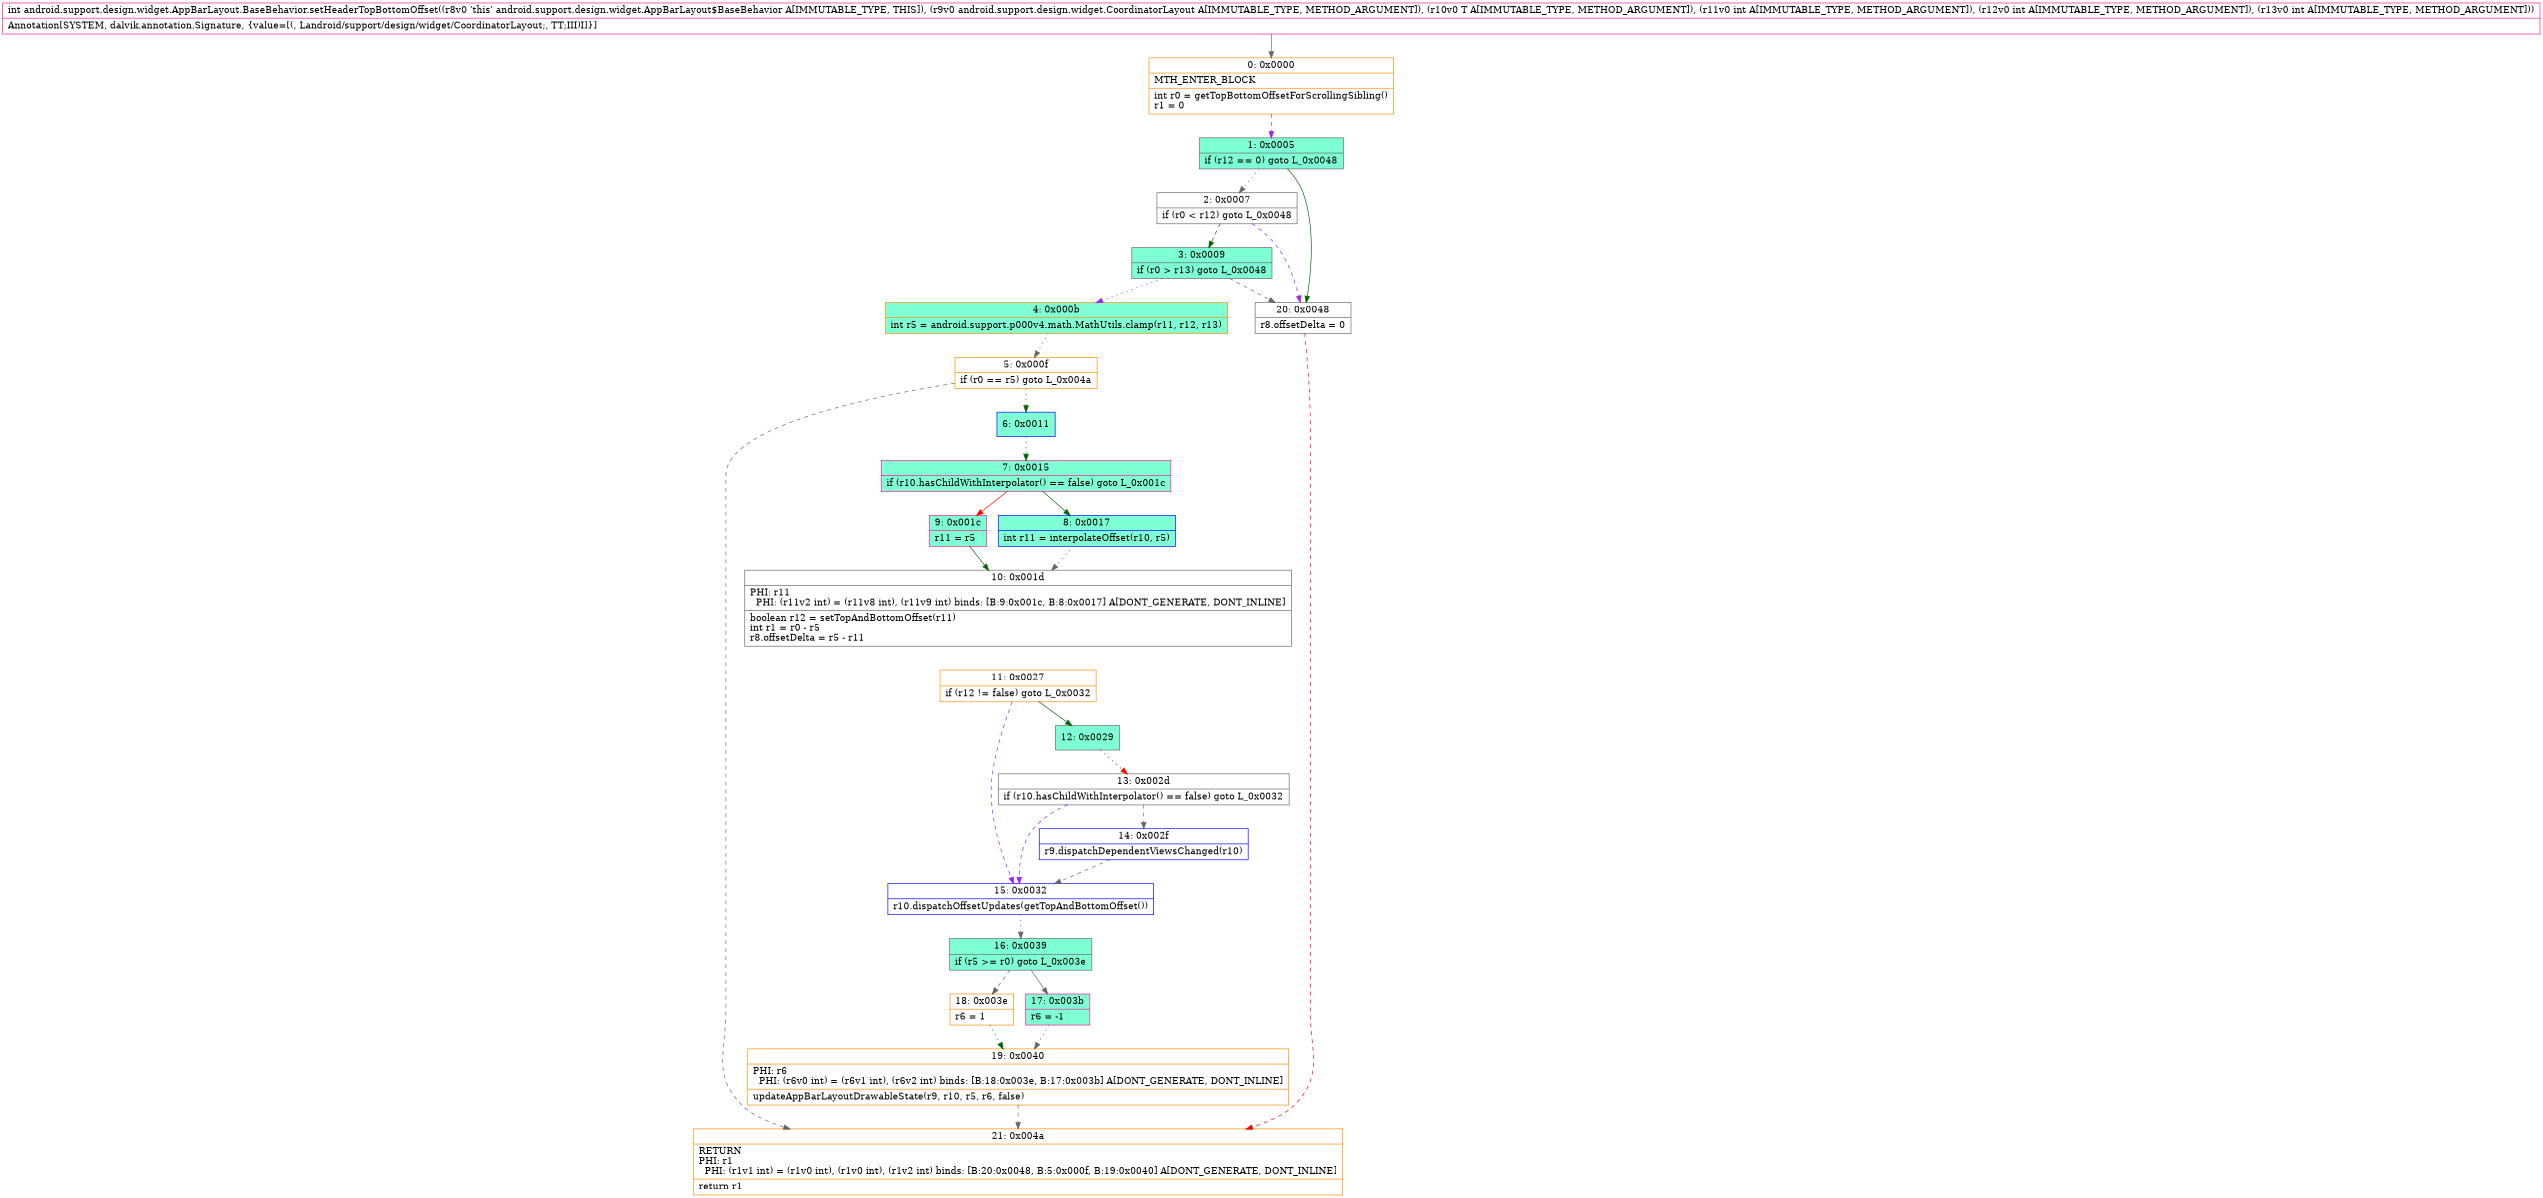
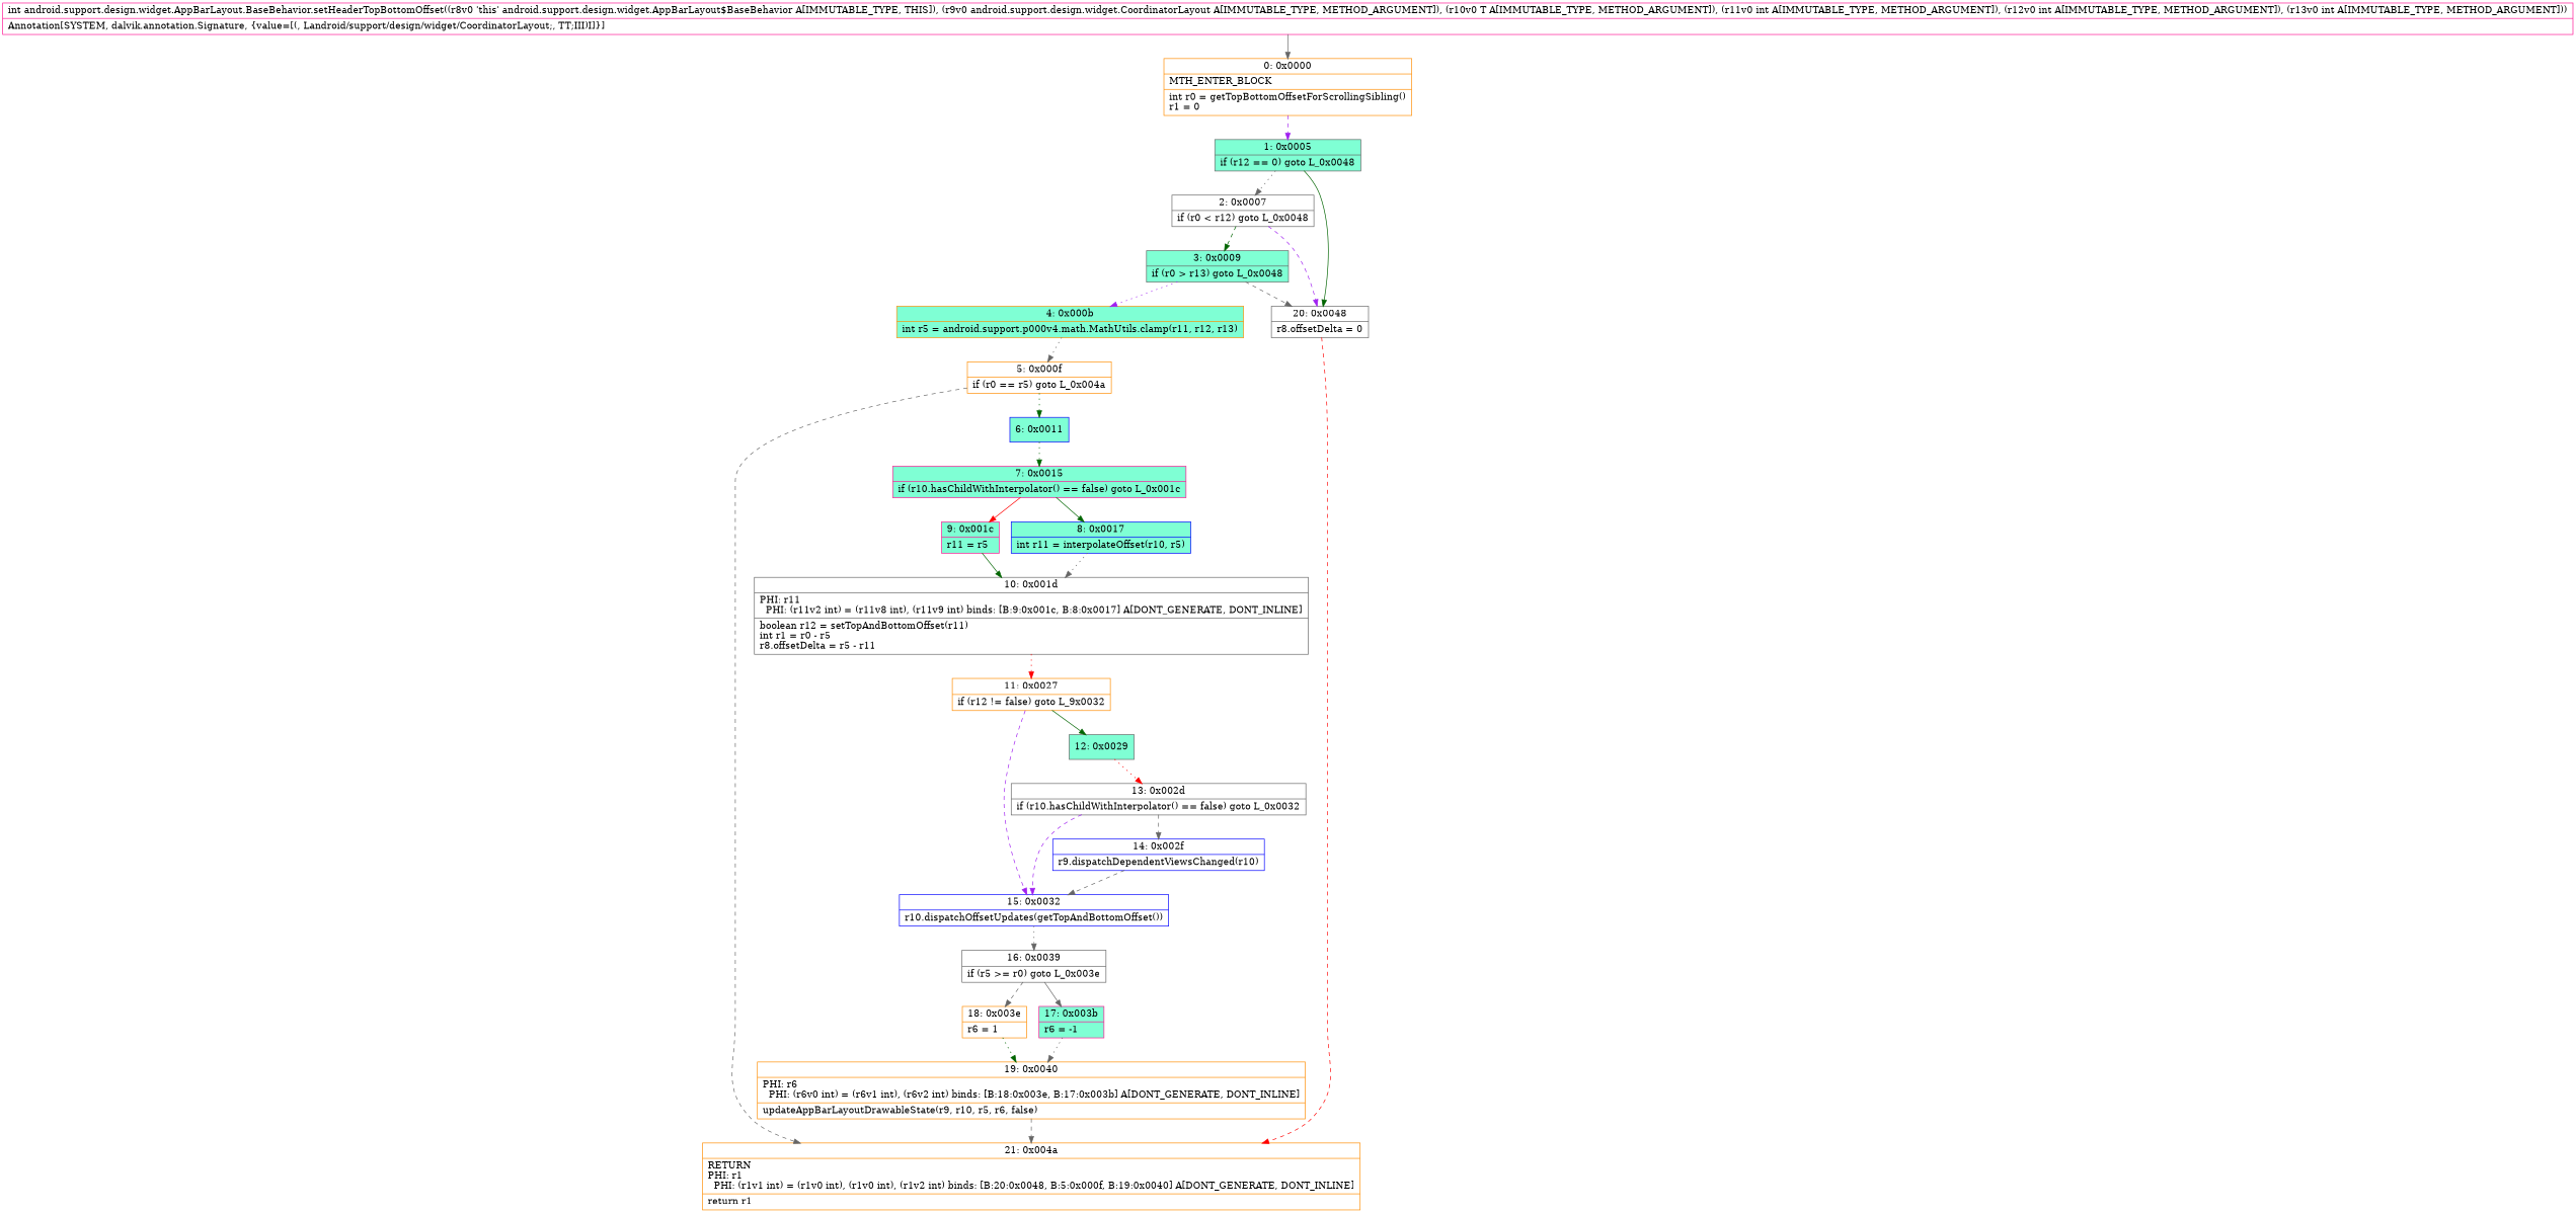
  digraph {
    node [color=gray40 fillcolor=white shape=record style=filled]
    edge [color=gray40 style=dashed]
    n1 [color=darkorange label="{0\:\ 0x0000|MTH_ENTER_BLOCK\l|int r0 = getTopBottomOffsetForScrollingSibling()\lr1 = 0\l}"]
    n2 [fillcolor=aquamarine label="{1\:\ 0x0005|if (r12 == 0) goto L_0x0048\l}"]
    n3 [label="{2\:\ 0x0007|if (r0 \< r12) goto L_0x0048\l}"]
    n4 [label="{20\:\ 0x0048|r8.offsetDelta = 0\l}"]
    n5 [fillcolor=aquamarine label="{3\:\ 0x0009|if (r0 \> r13) goto L_0x0048\l}"]
    n6 [color=darkorange label="{21\:\ 0x004a|RETURN\lPHI: r1 \l  PHI: (r1v1 int) = (r1v0 int), (r1v0 int), (r1v2 int) binds: [B:20:0x0048, B:5:0x000f, B:19:0x0040] A[DONT_GENERATE, DONT_INLINE]\l|return r1\l}"]
    n7 [color=darkorange fillcolor=aquamarine label="{4\:\ 0x000b|int r5 = android.support.p000v4.math.MathUtils.clamp(r11, r12, r13)\l}"]
    n8 [color=darkorange label="{5\:\ 0x000f|if (r0 == r5) goto L_0x004a\l}"]
    n9 [color=blue fillcolor=aquamarine label="{6\:\ 0x0011}"]
    n10 [color=deeppink fillcolor=aquamarine label="{7\:\ 0x0015|if (r10.hasChildWithInterpolator() == false) goto L_0x001c\l}"]
    n11 [color=blue fillcolor=aquamarine label="{8\:\ 0x0017|int r11 = interpolateOffset(r10, r5)\l}"]
    n12 [color=deeppink fillcolor=aquamarine label="{9\:\ 0x001c|r11 = r5\l}"]
    n13 [label="{10\:\ 0x001d|PHI: r11 \l  PHI: (r11v2 int) = (r11v8 int), (r11v9 int) binds: [B:9:0x001c, B:8:0x0017] A[DONT_GENERATE, DONT_INLINE]\l|boolean r12 = setTopAndBottomOffset(r11)\lint r1 = r0 \- r5\lr8.offsetDelta = r5 \- r11\l}"]
-   n14 [color=darkorange label="{11\:\ 0x0027|if (r12 != false) goto L_0x0032\l}"]
+   n14 [color=darkorange label="{11\:\ 0x0027|if (r12 != false) goto L_9x0032\l}"]
    n15 [fillcolor=aquamarine label="{12\:\ 0x0029}"]
    n16 [color=blue label="{15\:\ 0x0032|r10.dispatchOffsetUpdates(getTopAndBottomOffset())\l}"]
    n17 [label="{13\:\ 0x002d|if (r10.hasChildWithInterpolator() == false) goto L_0x0032\l}"]
-   n18 [fillcolor=aquamarine label="{16\:\ 0x0039|if (r5 \>= r0) goto L_0x003e\l}"]
+   n18 [label="{16\:\ 0x0039|if (r5 \>= r0) goto L_0x003e\l}"]
    n19 [color=blue label="{14\:\ 0x002f|r9.dispatchDependentViewsChanged(r10)\l}"]
    n20 [color=deeppink fillcolor=aquamarine label="{17\:\ 0x003b|r6 = \-1\l}"]
    n21 [color=darkorange label="{18\:\ 0x003e|r6 = 1\l}"]
    n22 [color=darkorange label="{19\:\ 0x0040|PHI: r6 \l  PHI: (r6v0 int) = (r6v1 int), (r6v2 int) binds: [B:18:0x003e, B:17:0x003b] A[DONT_GENERATE, DONT_INLINE]\l|updateAppBarLayoutDrawableState(r9, r10, r5, r6, false)\l}"]
    n23 [color=deeppink label="{int android.support.design.widget.AppBarLayout.BaseBehavior.setHeaderTopBottomOffset((r8v0 'this' android.support.design.widget.AppBarLayout$BaseBehavior A[IMMUTABLE_TYPE, THIS]), (r9v0 android.support.design.widget.CoordinatorLayout A[IMMUTABLE_TYPE, METHOD_ARGUMENT]), (r10v0 T A[IMMUTABLE_TYPE, METHOD_ARGUMENT]), (r11v0 int A[IMMUTABLE_TYPE, METHOD_ARGUMENT]), (r12v0 int A[IMMUTABLE_TYPE, METHOD_ARGUMENT]), (r13v0 int A[IMMUTABLE_TYPE, METHOD_ARGUMENT]))  | Annotation[SYSTEM, dalvik.annotation.Signature, \{value=[(, Landroid\/support\/design\/widget\/CoordinatorLayout;, TT;III)I]\}]\l}"]
    n1 -> n2 [color=purple]
    n2 -> n3 [style=dotted]
    n2 -> n4 [color=darkgreen style=solid]
    n3 -> n4 [color=purple]
    n3 -> n5 [color=darkgreen]
    n4 -> n6 [color=red]
    n5 -> n4
    n5 -> n7 [color=purple style=dotted]
    n7 -> n8 [style=dotted]
    n8 -> n6
    n8 -> n9 [color=darkgreen style=dotted]
    n9 -> n10 [color=darkgreen style=dotted]
    n10 -> n11 [color=darkgreen style=solid]
    n10 -> n12 [color=red style=solid]
    n11 -> n13 [style=dotted]
    n12 -> n13 [color=darkgreen style=solid]
+   n13 -> n14 [color=red style=dotted]
    n14 -> n15 [color=darkgreen style=solid]
    n14 -> n16 [color=purple]
    n15 -> n17 [color=red style=dotted]
    n16 -> n18 [style=dotted]
    n17 -> n16 [color=purple]
    n17 -> n19
    n18 -> n20 [style=solid]
    n18 -> n21
    n19 -> n16
    n20 -> n22 [style=dotted]
    n21 -> n22 [color=darkgreen style=dotted]
    n22 -> n6
    n23 -> n1 [style=solid]
  }
